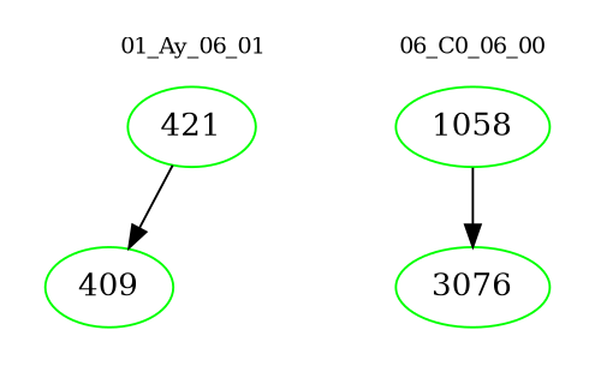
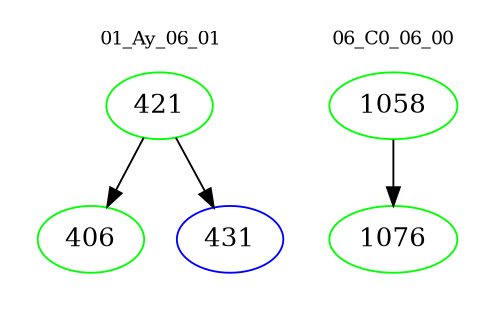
  digraph {
    node [color=green]
    edge [color=black]
    n1 [label=421]
-   n2 [label=409]
+   n2 [label=406]
+   n3 [color=blue label=431]
    n4 [label=1058]
-   n5 [label=3076]
+   n5 [label=1076]
    subgraph cluster_1 {
      color=white
      fontsize=10
      label="01_Ay_06_01"
      n1
      n2
+     n3
    }
    subgraph cluster_2 {
      color=white
      fontsize=10
      label="06_C0_06_00"
      n4
      n5
    }
    n1 -> n2
+   n1 -> n3
    n4 -> n5
  }
